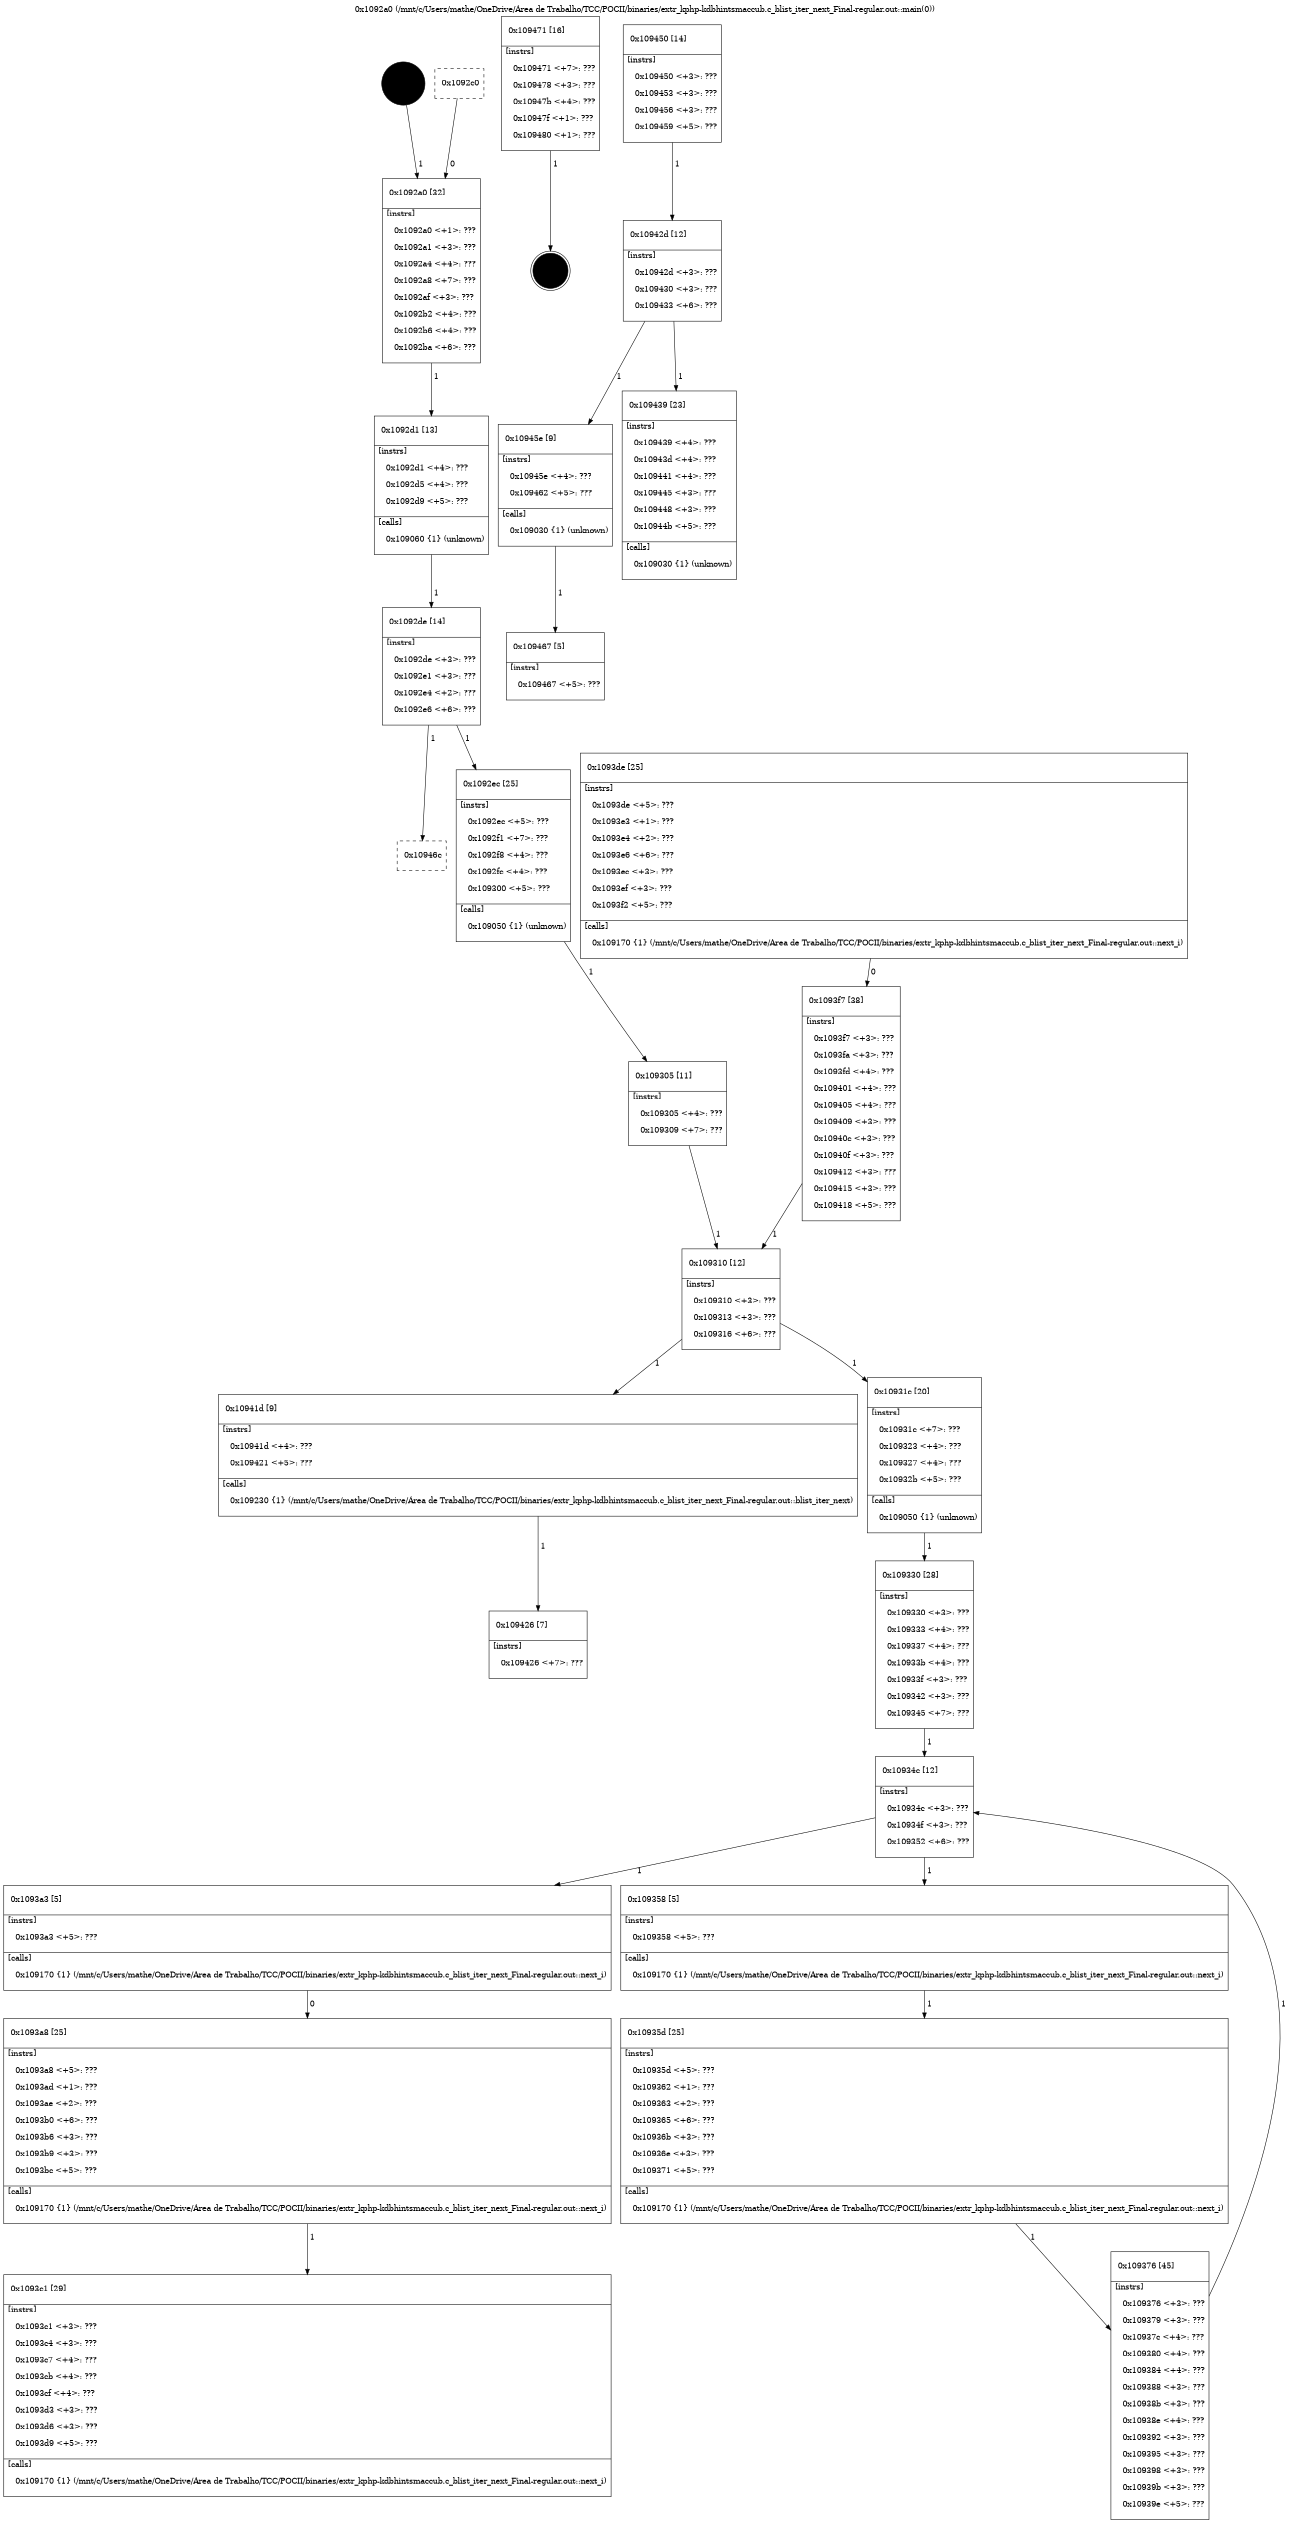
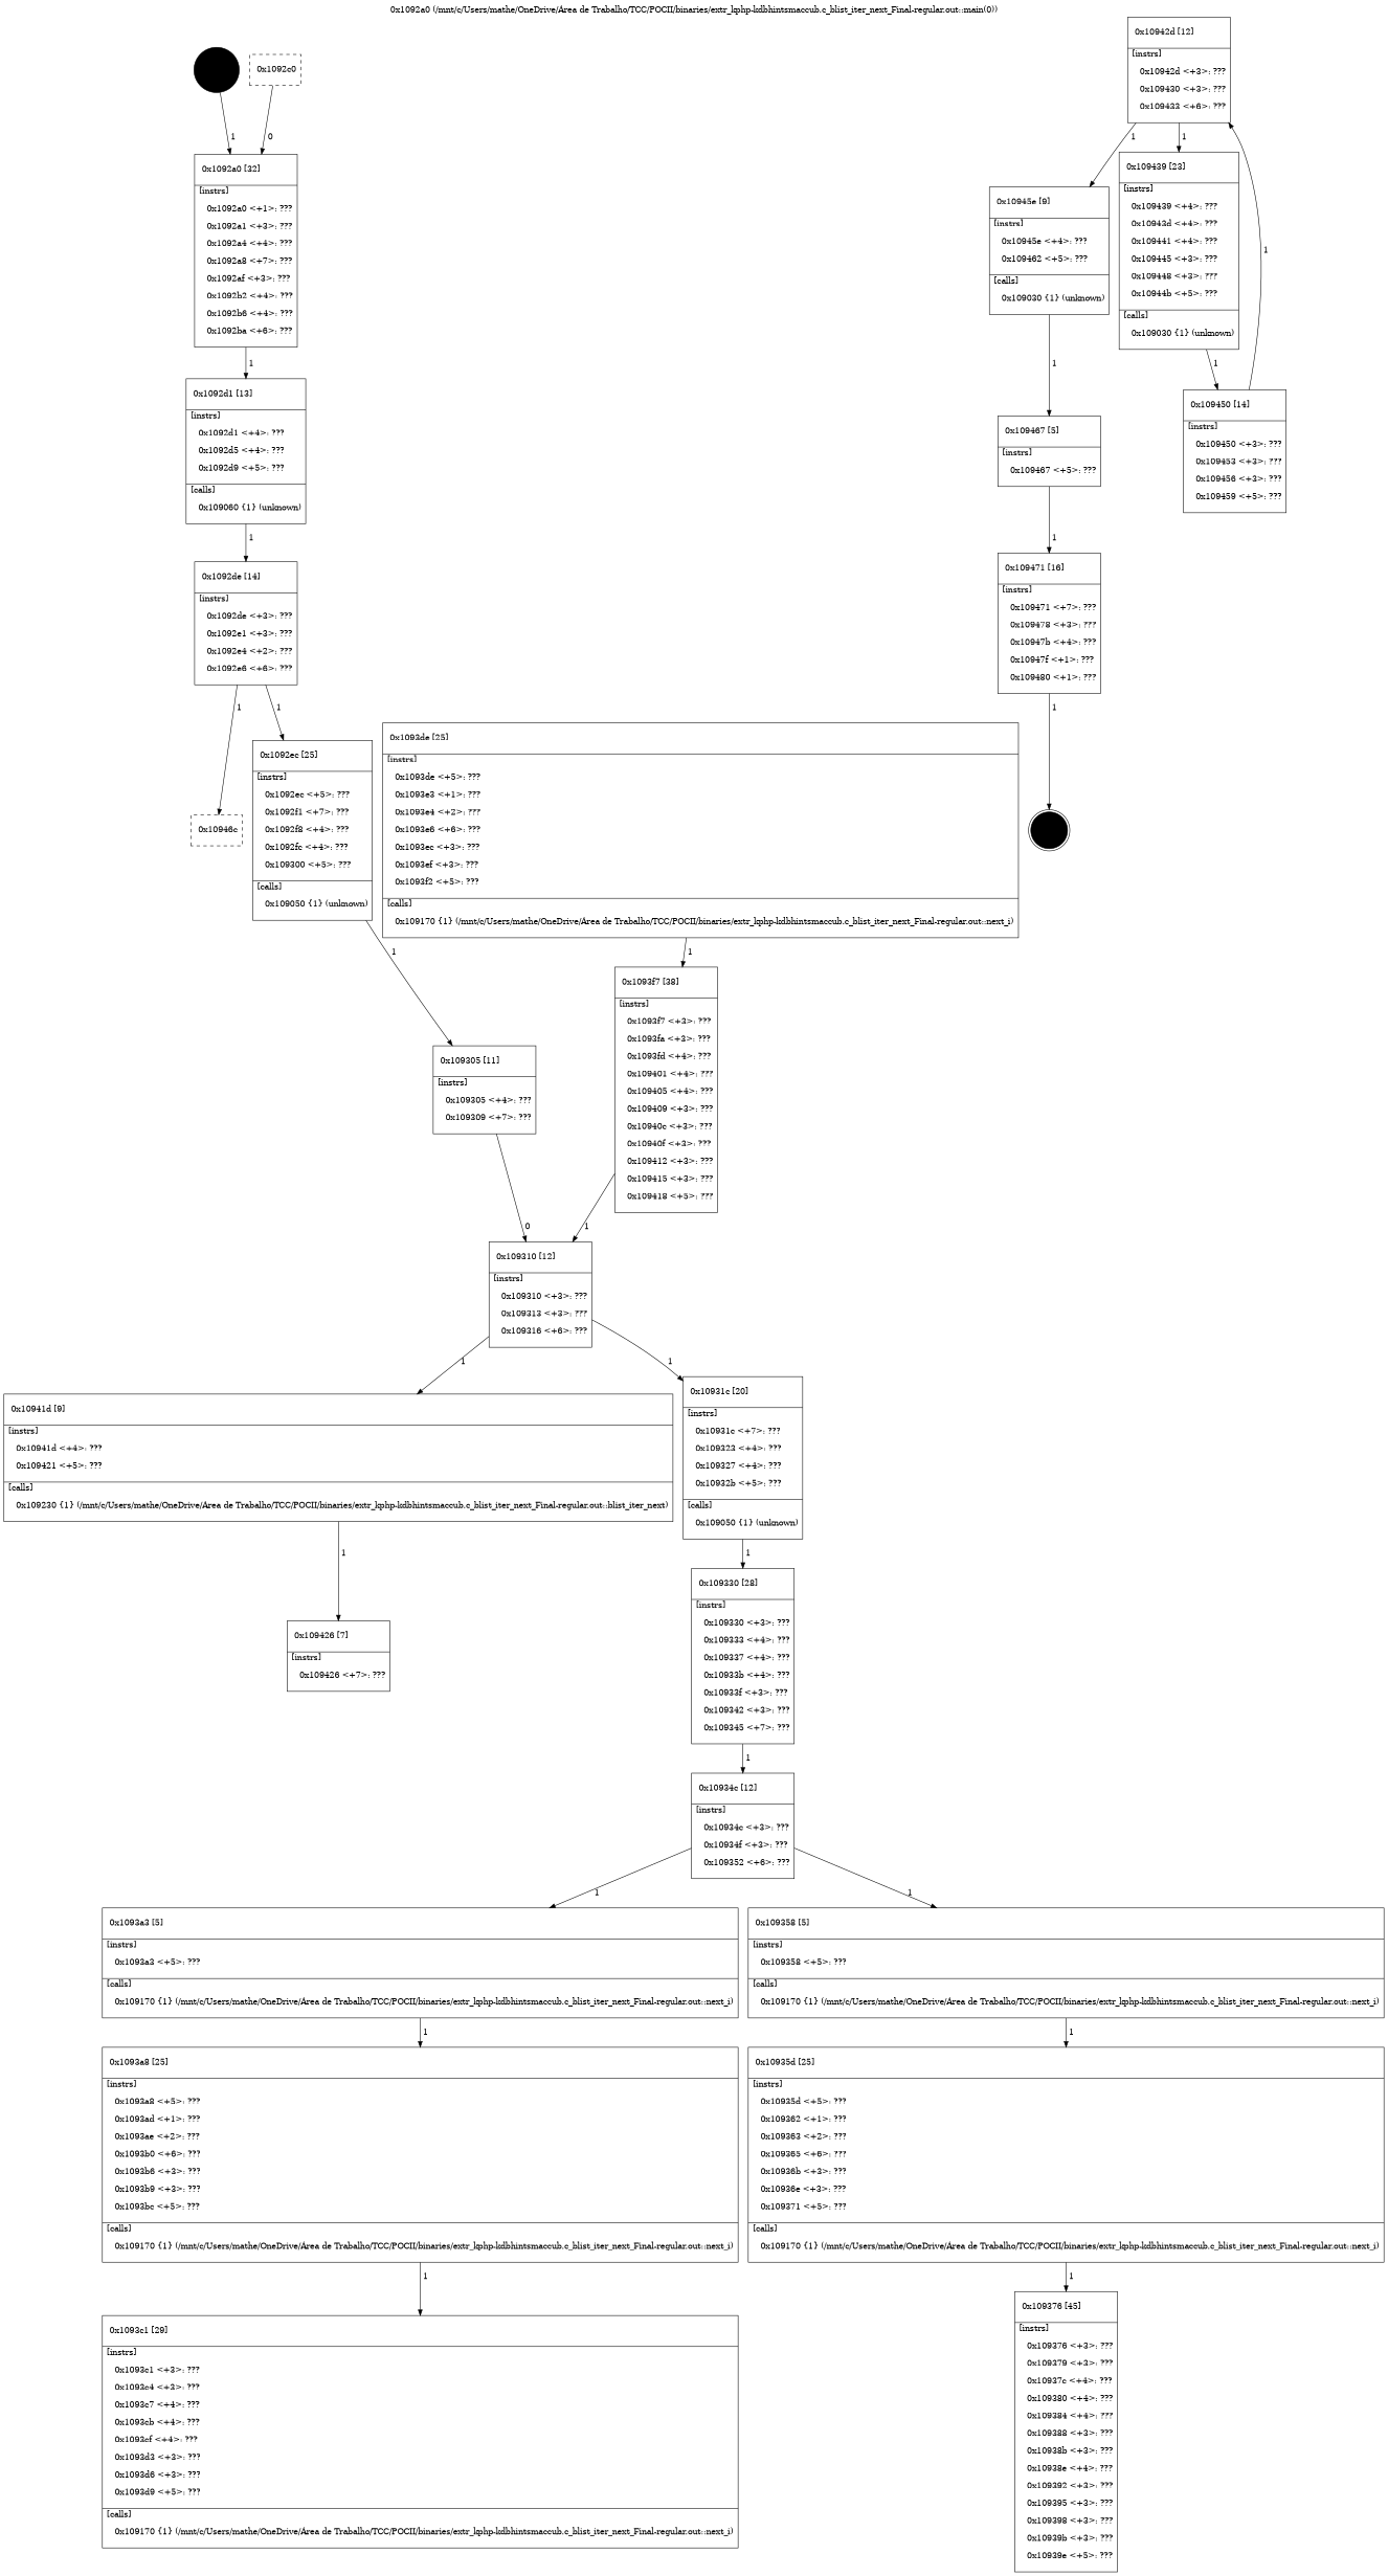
  digraph {
    label="0x1092a0 (/mnt/c/Users/mathe/OneDrive/Área de Trabalho/TCC/POCII/binaries/extr_kphp-kdbhintsmaccub.c_blist_iter_next_Final-regular.out::main(0))"
    labelloc=t
    node [shape=record]
    Entry [fillcolor=black height=0.3 shape=circle style=filled width=0.3]
    n2 [label="{\n     0x1092a0 [32]\l\n     | [instrs]\l\n     &nbsp;&nbsp;0x1092a0 \<+1\>: ???\l\n     &nbsp;&nbsp;0x1092a1 \<+3\>: ???\l\n     &nbsp;&nbsp;0x1092a4 \<+4\>: ???\l\n     &nbsp;&nbsp;0x1092a8 \<+7\>: ???\l\n     &nbsp;&nbsp;0x1092af \<+3\>: ???\l\n     &nbsp;&nbsp;0x1092b2 \<+4\>: ???\l\n     &nbsp;&nbsp;0x1092b6 \<+4\>: ???\l\n     &nbsp;&nbsp;0x1092ba \<+6\>: ???\l\n  }"]
    n3 [label="{\n     0x1092d1 [13]\l\n     | [instrs]\l\n     &nbsp;&nbsp;0x1092d1 \<+4\>: ???\l\n     &nbsp;&nbsp;0x1092d5 \<+4\>: ???\l\n     &nbsp;&nbsp;0x1092d9 \<+5\>: ???\l\n     | [calls]\l\n     &nbsp;&nbsp;0x109060 \{1\} (unknown)\l\n  }"]
    n4 [label="{\n     0x1092de [14]\l\n     | [instrs]\l\n     &nbsp;&nbsp;0x1092de \<+3\>: ???\l\n     &nbsp;&nbsp;0x1092e1 \<+3\>: ???\l\n     &nbsp;&nbsp;0x1092e4 \<+2\>: ???\l\n     &nbsp;&nbsp;0x1092e6 \<+6\>: ???\l\n  }"]
    n5 [label="{\n     0x1092c0\l\n  }" style=dashed]
    n6 [label="{\n     0x10946c\l\n  }" style=dashed]
    n7 [label="{\n     0x1092ec [25]\l\n     | [instrs]\l\n     &nbsp;&nbsp;0x1092ec \<+5\>: ???\l\n     &nbsp;&nbsp;0x1092f1 \<+7\>: ???\l\n     &nbsp;&nbsp;0x1092f8 \<+4\>: ???\l\n     &nbsp;&nbsp;0x1092fc \<+4\>: ???\l\n     &nbsp;&nbsp;0x109300 \<+5\>: ???\l\n     | [calls]\l\n     &nbsp;&nbsp;0x109050 \{1\} (unknown)\l\n  }"]
    n8 [label="{\n     0x109305 [11]\l\n     | [instrs]\l\n     &nbsp;&nbsp;0x109305 \<+4\>: ???\l\n     &nbsp;&nbsp;0x109309 \<+7\>: ???\l\n  }"]
    n9 [label="{\n     0x109310 [12]\l\n     | [instrs]\l\n     &nbsp;&nbsp;0x109310 \<+3\>: ???\l\n     &nbsp;&nbsp;0x109313 \<+3\>: ???\l\n     &nbsp;&nbsp;0x109316 \<+6\>: ???\l\n  }"]
    Exit [fillcolor=black height=0.3 peripheries=2 shape=circle style=filled width=0.3]
    n11 [label="{\n     0x10941d [9]\l\n     | [instrs]\l\n     &nbsp;&nbsp;0x10941d \<+4\>: ???\l\n     &nbsp;&nbsp;0x109421 \<+5\>: ???\l\n     | [calls]\l\n     &nbsp;&nbsp;0x109230 \{1\} (/mnt/c/Users/mathe/OneDrive/Área de Trabalho/TCC/POCII/binaries/extr_kphp-kdbhintsmaccub.c_blist_iter_next_Final-regular.out::blist_iter_next)\l\n  }"]
    n12 [label="{\n     0x10931c [20]\l\n     | [instrs]\l\n     &nbsp;&nbsp;0x10931c \<+7\>: ???\l\n     &nbsp;&nbsp;0x109323 \<+4\>: ???\l\n     &nbsp;&nbsp;0x109327 \<+4\>: ???\l\n     &nbsp;&nbsp;0x10932b \<+5\>: ???\l\n     | [calls]\l\n     &nbsp;&nbsp;0x109050 \{1\} (unknown)\l\n  }"]
    n13 [label="{\n     0x109426 [7]\l\n     | [instrs]\l\n     &nbsp;&nbsp;0x109426 \<+7\>: ???\l\n  }"]
    n14 [label="{\n     0x109330 [28]\l\n     | [instrs]\l\n     &nbsp;&nbsp;0x109330 \<+3\>: ???\l\n     &nbsp;&nbsp;0x109333 \<+4\>: ???\l\n     &nbsp;&nbsp;0x109337 \<+4\>: ???\l\n     &nbsp;&nbsp;0x10933b \<+4\>: ???\l\n     &nbsp;&nbsp;0x10933f \<+3\>: ???\l\n     &nbsp;&nbsp;0x109342 \<+3\>: ???\l\n     &nbsp;&nbsp;0x109345 \<+7\>: ???\l\n  }"]
    n15 [label="{\n     0x10934c [12]\l\n     | [instrs]\l\n     &nbsp;&nbsp;0x10934c \<+3\>: ???\l\n     &nbsp;&nbsp;0x10934f \<+3\>: ???\l\n     &nbsp;&nbsp;0x109352 \<+6\>: ???\l\n  }"]
    n16 [label="{\n     0x1093a3 [5]\l\n     | [instrs]\l\n     &nbsp;&nbsp;0x1093a3 \<+5\>: ???\l\n     | [calls]\l\n     &nbsp;&nbsp;0x109170 \{1\} (/mnt/c/Users/mathe/OneDrive/Área de Trabalho/TCC/POCII/binaries/extr_kphp-kdbhintsmaccub.c_blist_iter_next_Final-regular.out::next_i)\l\n  }"]
    n17 [label="{\n     0x109358 [5]\l\n     | [instrs]\l\n     &nbsp;&nbsp;0x109358 \<+5\>: ???\l\n     | [calls]\l\n     &nbsp;&nbsp;0x109170 \{1\} (/mnt/c/Users/mathe/OneDrive/Área de Trabalho/TCC/POCII/binaries/extr_kphp-kdbhintsmaccub.c_blist_iter_next_Final-regular.out::next_i)\l\n  }"]
    n18 [label="{\n     0x1093a8 [25]\l\n     | [instrs]\l\n     &nbsp;&nbsp;0x1093a8 \<+5\>: ???\l\n     &nbsp;&nbsp;0x1093ad \<+1\>: ???\l\n     &nbsp;&nbsp;0x1093ae \<+2\>: ???\l\n     &nbsp;&nbsp;0x1093b0 \<+6\>: ???\l\n     &nbsp;&nbsp;0x1093b6 \<+3\>: ???\l\n     &nbsp;&nbsp;0x1093b9 \<+3\>: ???\l\n     &nbsp;&nbsp;0x1093bc \<+5\>: ???\l\n     | [calls]\l\n     &nbsp;&nbsp;0x109170 \{1\} (/mnt/c/Users/mathe/OneDrive/Área de Trabalho/TCC/POCII/binaries/extr_kphp-kdbhintsmaccub.c_blist_iter_next_Final-regular.out::next_i)\l\n  }"]
    n19 [label="{\n     0x10935d [25]\l\n     | [instrs]\l\n     &nbsp;&nbsp;0x10935d \<+5\>: ???\l\n     &nbsp;&nbsp;0x109362 \<+1\>: ???\l\n     &nbsp;&nbsp;0x109363 \<+2\>: ???\l\n     &nbsp;&nbsp;0x109365 \<+6\>: ???\l\n     &nbsp;&nbsp;0x10936b \<+3\>: ???\l\n     &nbsp;&nbsp;0x10936e \<+3\>: ???\l\n     &nbsp;&nbsp;0x109371 \<+5\>: ???\l\n     | [calls]\l\n     &nbsp;&nbsp;0x109170 \{1\} (/mnt/c/Users/mathe/OneDrive/Área de Trabalho/TCC/POCII/binaries/extr_kphp-kdbhintsmaccub.c_blist_iter_next_Final-regular.out::next_i)\l\n  }"]
    n20 [label="{\n     0x1093c1 [29]\l\n     | [instrs]\l\n     &nbsp;&nbsp;0x1093c1 \<+3\>: ???\l\n     &nbsp;&nbsp;0x1093c4 \<+3\>: ???\l\n     &nbsp;&nbsp;0x1093c7 \<+4\>: ???\l\n     &nbsp;&nbsp;0x1093cb \<+4\>: ???\l\n     &nbsp;&nbsp;0x1093cf \<+4\>: ???\l\n     &nbsp;&nbsp;0x1093d3 \<+3\>: ???\l\n     &nbsp;&nbsp;0x1093d6 \<+3\>: ???\l\n     &nbsp;&nbsp;0x1093d9 \<+5\>: ???\l\n     | [calls]\l\n     &nbsp;&nbsp;0x109170 \{1\} (/mnt/c/Users/mathe/OneDrive/Área de Trabalho/TCC/POCII/binaries/extr_kphp-kdbhintsmaccub.c_blist_iter_next_Final-regular.out::next_i)\l\n  }"]
    n21 [label="{\n     0x109376 [45]\l\n     | [instrs]\l\n     &nbsp;&nbsp;0x109376 \<+3\>: ???\l\n     &nbsp;&nbsp;0x109379 \<+3\>: ???\l\n     &nbsp;&nbsp;0x10937c \<+4\>: ???\l\n     &nbsp;&nbsp;0x109380 \<+4\>: ???\l\n     &nbsp;&nbsp;0x109384 \<+4\>: ???\l\n     &nbsp;&nbsp;0x109388 \<+3\>: ???\l\n     &nbsp;&nbsp;0x10938b \<+3\>: ???\l\n     &nbsp;&nbsp;0x10938e \<+4\>: ???\l\n     &nbsp;&nbsp;0x109392 \<+3\>: ???\l\n     &nbsp;&nbsp;0x109395 \<+3\>: ???\l\n     &nbsp;&nbsp;0x109398 \<+3\>: ???\l\n     &nbsp;&nbsp;0x10939b \<+3\>: ???\l\n     &nbsp;&nbsp;0x10939e \<+5\>: ???\l\n  }"]
    n22 [label="{\n     0x1093de [25]\l\n     | [instrs]\l\n     &nbsp;&nbsp;0x1093de \<+5\>: ???\l\n     &nbsp;&nbsp;0x1093e3 \<+1\>: ???\l\n     &nbsp;&nbsp;0x1093e4 \<+2\>: ???\l\n     &nbsp;&nbsp;0x1093e6 \<+6\>: ???\l\n     &nbsp;&nbsp;0x1093ec \<+3\>: ???\l\n     &nbsp;&nbsp;0x1093ef \<+3\>: ???\l\n     &nbsp;&nbsp;0x1093f2 \<+5\>: ???\l\n     | [calls]\l\n     &nbsp;&nbsp;0x109170 \{1\} (/mnt/c/Users/mathe/OneDrive/Área de Trabalho/TCC/POCII/binaries/extr_kphp-kdbhintsmaccub.c_blist_iter_next_Final-regular.out::next_i)\l\n  }"]
    n23 [label="{\n     0x1093f7 [38]\l\n     | [instrs]\l\n     &nbsp;&nbsp;0x1093f7 \<+3\>: ???\l\n     &nbsp;&nbsp;0x1093fa \<+3\>: ???\l\n     &nbsp;&nbsp;0x1093fd \<+4\>: ???\l\n     &nbsp;&nbsp;0x109401 \<+4\>: ???\l\n     &nbsp;&nbsp;0x109405 \<+4\>: ???\l\n     &nbsp;&nbsp;0x109409 \<+3\>: ???\l\n     &nbsp;&nbsp;0x10940c \<+3\>: ???\l\n     &nbsp;&nbsp;0x10940f \<+3\>: ???\l\n     &nbsp;&nbsp;0x109412 \<+3\>: ???\l\n     &nbsp;&nbsp;0x109415 \<+3\>: ???\l\n     &nbsp;&nbsp;0x109418 \<+5\>: ???\l\n  }"]
    n24 [label="{\n     0x10942d [12]\l\n     | [instrs]\l\n     &nbsp;&nbsp;0x10942d \<+3\>: ???\l\n     &nbsp;&nbsp;0x109430 \<+3\>: ???\l\n     &nbsp;&nbsp;0x109433 \<+6\>: ???\l\n  }"]
    n25 [label="{\n     0x10945e [9]\l\n     | [instrs]\l\n     &nbsp;&nbsp;0x10945e \<+4\>: ???\l\n     &nbsp;&nbsp;0x109462 \<+5\>: ???\l\n     | [calls]\l\n     &nbsp;&nbsp;0x109030 \{1\} (unknown)\l\n  }"]
    n26 [label="{\n     0x109439 [23]\l\n     | [instrs]\l\n     &nbsp;&nbsp;0x109439 \<+4\>: ???\l\n     &nbsp;&nbsp;0x10943d \<+4\>: ???\l\n     &nbsp;&nbsp;0x109441 \<+4\>: ???\l\n     &nbsp;&nbsp;0x109445 \<+3\>: ???\l\n     &nbsp;&nbsp;0x109448 \<+3\>: ???\l\n     &nbsp;&nbsp;0x10944b \<+5\>: ???\l\n     | [calls]\l\n     &nbsp;&nbsp;0x109030 \{1\} (unknown)\l\n  }"]
    n27 [label="{\n     0x109467 [5]\l\n     | [instrs]\l\n     &nbsp;&nbsp;0x109467 \<+5\>: ???\l\n  }"]
    n28 [label="{\n     0x109450 [14]\l\n     | [instrs]\l\n     &nbsp;&nbsp;0x109450 \<+3\>: ???\l\n     &nbsp;&nbsp;0x109453 \<+3\>: ???\l\n     &nbsp;&nbsp;0x109456 \<+3\>: ???\l\n     &nbsp;&nbsp;0x109459 \<+5\>: ???\l\n  }"]
    n29 [label="{\n     0x109471 [16]\l\n     | [instrs]\l\n     &nbsp;&nbsp;0x109471 \<+7\>: ???\l\n     &nbsp;&nbsp;0x109478 \<+3\>: ???\l\n     &nbsp;&nbsp;0x10947b \<+4\>: ???\l\n     &nbsp;&nbsp;0x10947f \<+1\>: ???\l\n     &nbsp;&nbsp;0x109480 \<+1\>: ???\l\n  }"]
    Entry -> n2 [label=" 1"]
    n2 -> n3 [label=" 1"]
    n3 -> n4 [label=" 1"]
    n4 -> n6 [label=" 1"]
    n4 -> n7 [label=" 1"]
    n5 -> n2 [label=" 0"]
    n7 -> n8 [label=" 1"]
-   n8 -> n9 [label=" 1"]
+   n8 -> n9 [label=" 0"]
    n9 -> n11 [label=" 1"]
    n9 -> n12 [label=" 1"]
    n11 -> n13 [label=" 1"]
    n12 -> n14 [label=" 1"]
    n14 -> n15 [label=" 1"]
    n15 -> n16 [label=" 1"]
    n15 -> n17 [label=" 1"]
-   n16 -> n18 [label=" 0"]
+   n16 -> n18 [label=" 1"]
    n17 -> n19 [label=" 1"]
    n18 -> n20 [label=" 1"]
    n19 -> n21 [label=" 1"]
-   n21 -> n15 [label=" 1"]
-   n22 -> n23 [label=" 0"]
+   n22 -> n23 [label=" 1"]
    n23 -> n9 [label=" 1"]
    n24 -> n25 [label=" 1"]
    n24 -> n26 [label=" 1"]
    n25 -> n27 [label=" 1"]
+   n26 -> n28 [label=" 1"]
+   n27 -> n29 [label=" 1"]
    n28 -> n24 [label=" 1"]
    n29 -> Exit [label=" 1"]
  }
